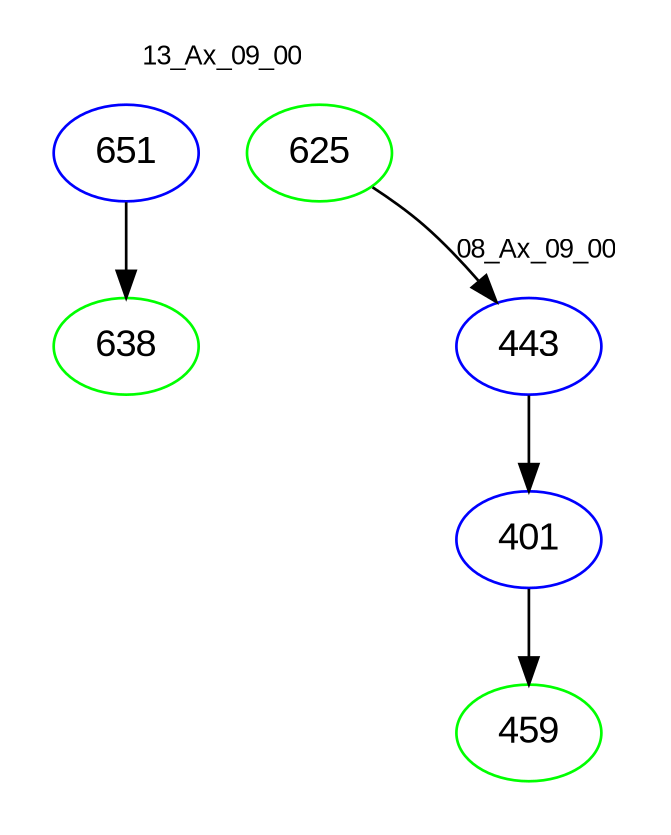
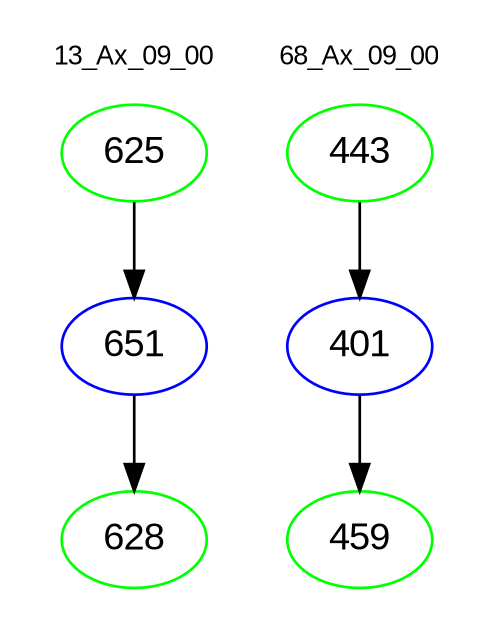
  digraph {
    fontname="Liberation Sans"
    node [color=green fontname="Liberation Sans"]
    edge [color=black fontname="Liberation Sans"]
    n1 [label=625]
    n2 [color=blue label=651]
-   n3 [label=638]
-   n4 [color=blue label=443]
+   n3 [label=628]
+   n4 [label=443]
    n5 [color=blue label=401]
    n6 [label=459]
    subgraph cluster_1 {
      color=white
      fontsize=10
      label="13_Ax_09_00"
      n1
      n2
      n3
    }
    subgraph cluster_2 {
      color=white
      fontsize=10
-     label="08_Ax_09_00"
+     label="68_Ax_09_00"
      n4
      n5
      n6
    }
-   n1 -> n4
+   n1 -> n2
    n2 -> n3
    n4 -> n5
    n5 -> n6
  }
